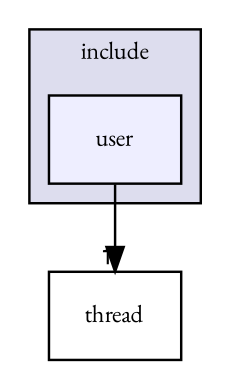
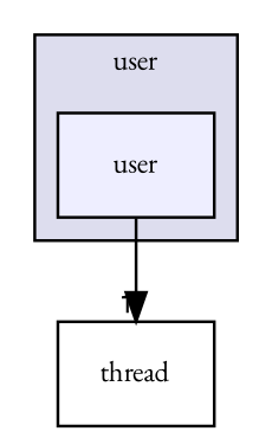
  digraph {
    compound=true
    fontname="EB Garamond"
    node [fontname="EB Garamond" fontsize=10 shape=box]
    n1 [fillcolor="#eeeeff" label=user pencolor=black style=filled]
    n2 [label=thread]
    subgraph cluster_1 {
      bgcolor="#ddddee"
      fontsize=10
-     label=include
+     label=user
      pencolor=black
      n1
    }
    n1 -> n2 [headlabel=1 labeldistance=1.5 labelfontname=FreeSans labelfontsize=10 fontname="EB Garamond"]
  }
